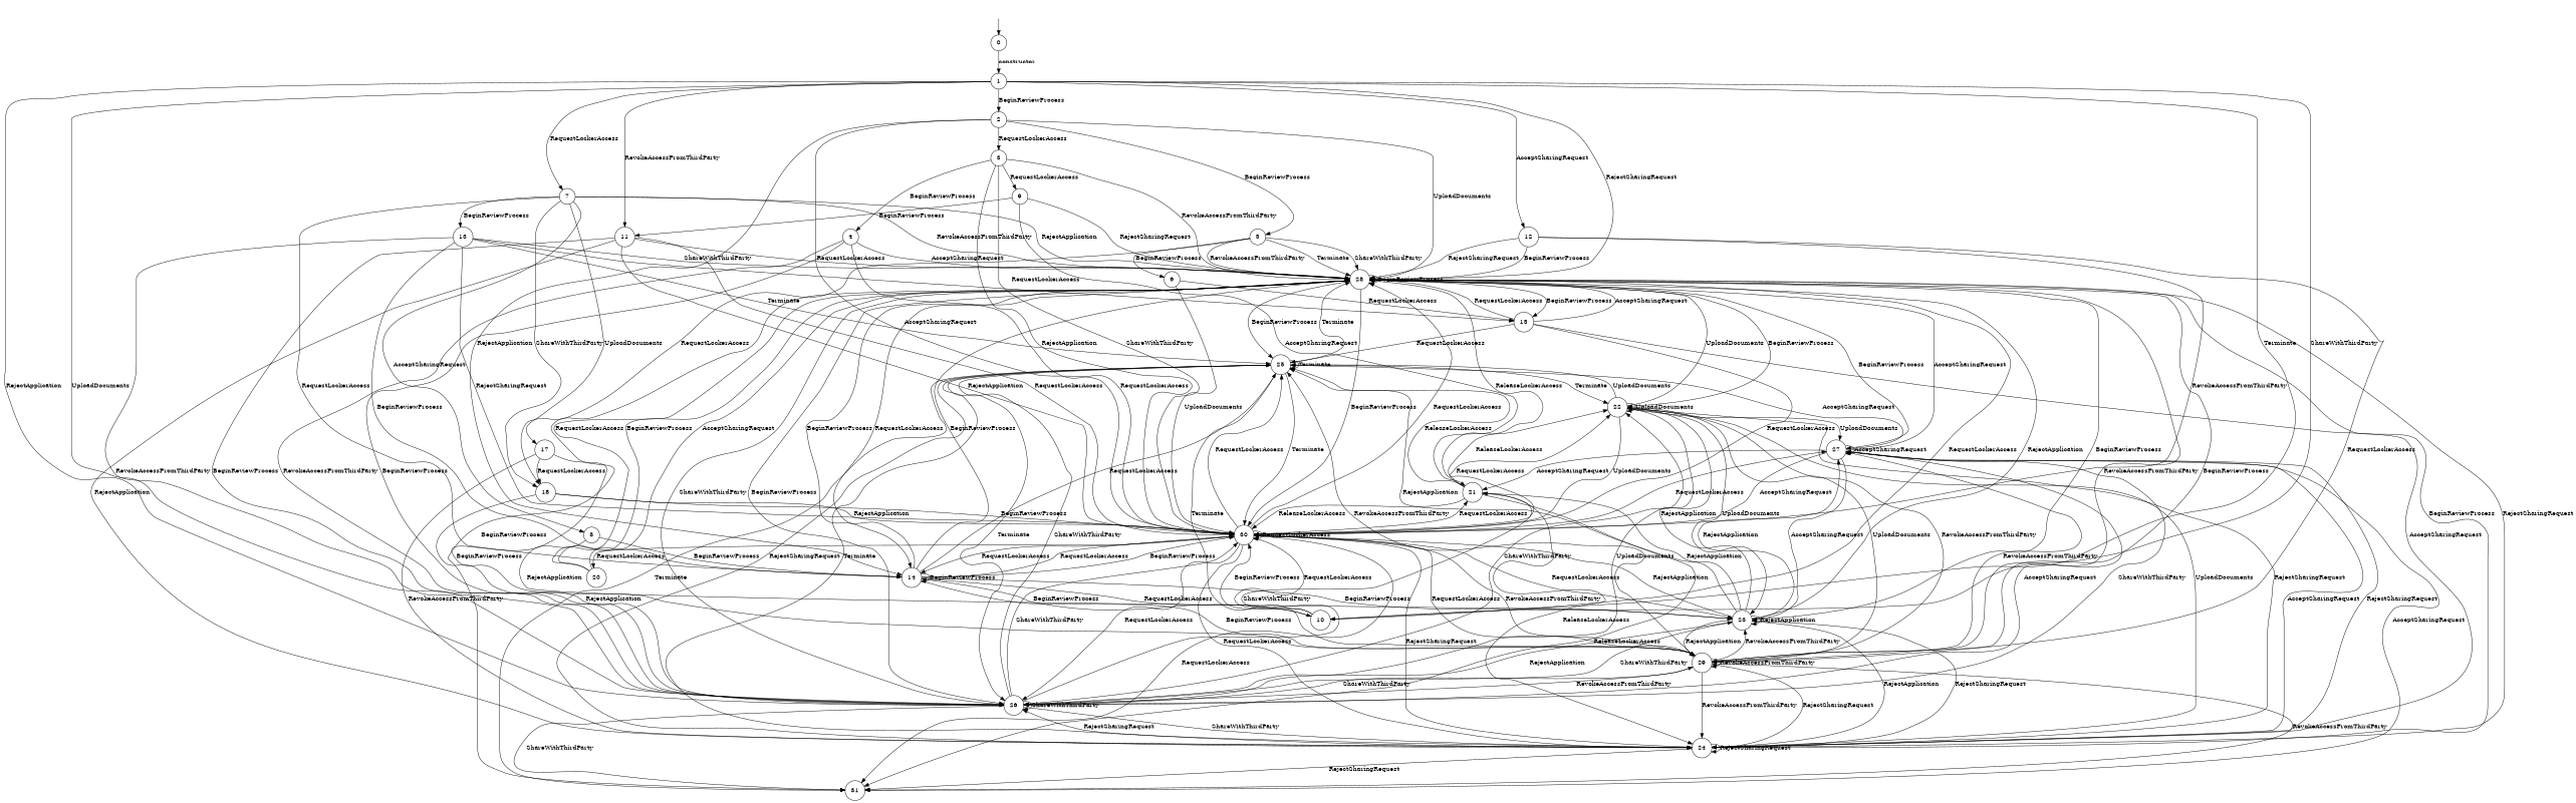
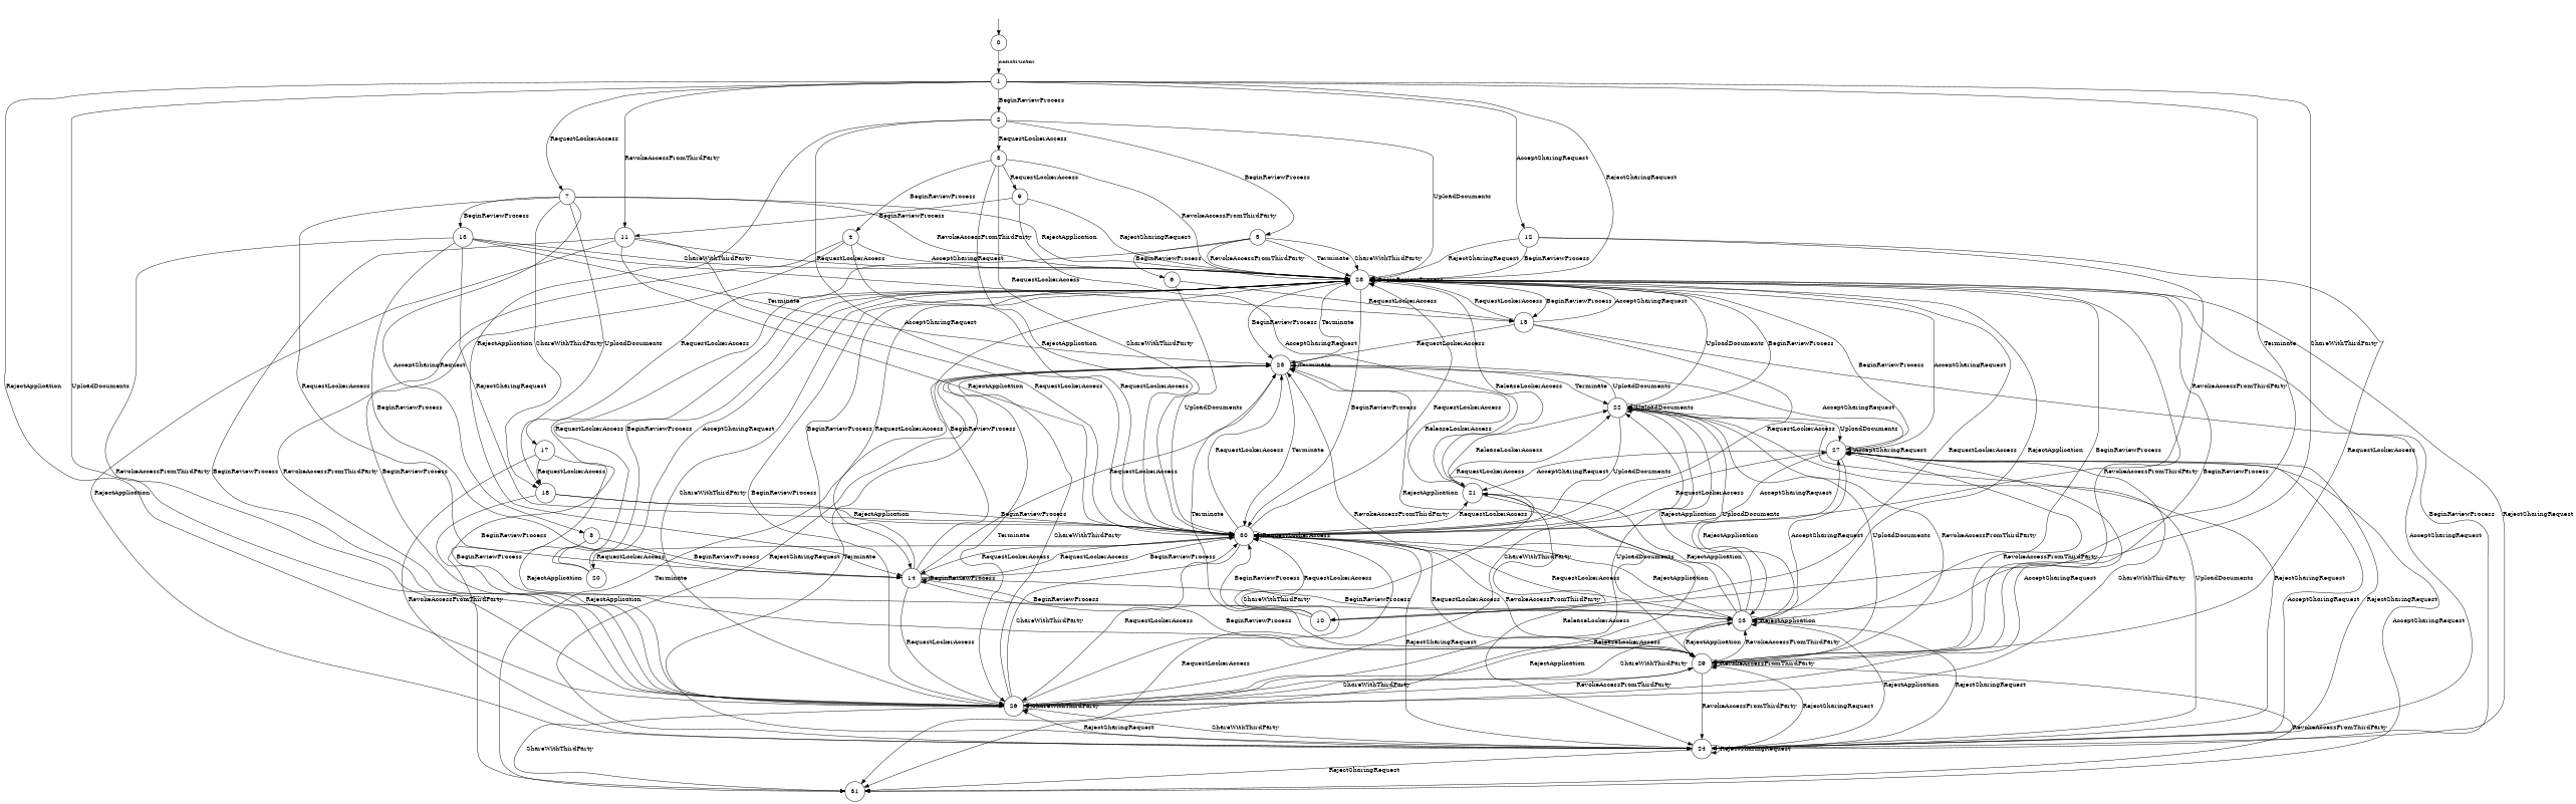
  digraph {
    rankdir=TB
    node [shape=circle]
    "" [shape=plaintext]
    n2 [label=0]
    n3 [label=1]
    n4 [label=21]
    n5 [label=25]
    n6 [label=31]
    n7 [label=22]
    n8 [label=28]
    n9 [label=24]
    n10 [label=30]
    n11 [label=26]
    n12 [label=29]
    n13 [label=23]
    n14 [label=27]
    n15 [label=15]
    n16 [label=14]
    n17 [label=20]
    n18 [label=9]
    n19 [label=11]
    n20 [label=6]
    n21 [label=8]
    n22 [label=10]
    n23 [label=13]
    n24 [label=2]
    n25 [label=7]
    n26 [label=12]
    n27 [label=5]
    n28 [label=3]
    n29 [label=18]
    n30 [label=17]
    n31 [label=4]
    "" -> n2
    n2 -> n3 [label=constructor]
    n3 -> n8 [label=RejectSharingRequest]
    n3 -> n11 [label=RejectApplication]
    n3 -> n11 [label=UploadDocuments]
    n3 -> n19 [label=RevokeAccessFromThirdParty]
    n3 -> n22 [label=ShareWithThirdParty]
    n3 -> n22 [label=Terminate]
    n3 -> n24 [label=BeginReviewProcess]
    n3 -> n25 [label=RequestLockerAccess]
    n3 -> n26 [label=AcceptSharingRequest]
    n4 -> n5 [label=ReleaseLockerAccess]
    n4 -> n6 [label=ReleaseLockerAccess]
    n4 -> n7 [label=ReleaseLockerAccess]
    n4 -> n8 [label=ReleaseLockerAccess]
    n4 -> n9 [label=ReleaseLockerAccess]
-   n4 -> n10 [label=ReleaseLockerAccess]
    n5 -> n5 [label=Terminate]
    n5 -> n6 [label=Terminate]
    n5 -> n7 [label=Terminate]
    n5 -> n8 [label=Terminate]
    n5 -> n9 [label=Terminate]
    n5 -> n10 [label=Terminate]
    n5 -> n11 [label=Terminate]
    n5 -> n12 [label=Terminate]
    n7 -> n5 [label=UploadDocuments]
    n7 -> n7 [label=UploadDocuments]
    n7 -> n8 [label=UploadDocuments]
    n7 -> n9 [label=UploadDocuments]
    n7 -> n10 [label=UploadDocuments]
    n7 -> n11 [label=UploadDocuments]
    n7 -> n12 [label=UploadDocuments]
    n7 -> n13 [label=UploadDocuments]
    n7 -> n14 [label=UploadDocuments]
    n8 -> n5 [label=BeginReviewProcess]
    n8 -> n6 [label=BeginReviewProcess]
    n8 -> n7 [label=BeginReviewProcess]
    n8 -> n8 [label=BeginReviewProcess]
    n8 -> n9 [label=BeginReviewProcess]
    n8 -> n10 [label=BeginReviewProcess]
    n8 -> n11 [label=BeginReviewProcess]
    n8 -> n12 [label=BeginReviewProcess]
    n8 -> n13 [label=BeginReviewProcess]
    n8 -> n14 [label=BeginReviewProcess]
    n8 -> n15 [label=BeginReviewProcess]
    n8 -> n16 [label=BeginReviewProcess]
    n9 -> n5 [label=RejectSharingRequest]
    n9 -> n6 [label=RejectSharingRequest]
    n9 -> n7 [label=RejectSharingRequest]
    n9 -> n8 [label=RejectSharingRequest]
    n9 -> n9 [label=RejectSharingRequest]
    n9 -> n10 [label=RejectSharingRequest]
    n9 -> n11 [label=RejectSharingRequest]
    n9 -> n12 [label=RejectSharingRequest]
    n9 -> n13 [label=RejectSharingRequest]
    n9 -> n14 [label=RejectSharingRequest]
    n10 -> n4 [label=RequestLockerAccess]
    n10 -> n5 [label=RequestLockerAccess]
    n10 -> n6 [label=RequestLockerAccess]
    n10 -> n7 [label=RequestLockerAccess]
    n10 -> n8 [label=RequestLockerAccess]
-   n10 -> n9 [label=RequestLockerAccess]
    n10 -> n10 [label=RequestLockerAccess]
    n10 -> n11 [label=RequestLockerAccess]
    n10 -> n12 [label=RequestLockerAccess]
    n10 -> n13 [label=RequestLockerAccess]
    n10 -> n14 [label=RequestLockerAccess]
    n10 -> n16 [label=RequestLockerAccess]
    n10 -> n17 [label=RequestLockerAccess]
    n11 -> n4 [label=ShareWithThirdParty]
    n11 -> n5 [label=ShareWithThirdParty]
    n11 -> n6 [label=ShareWithThirdParty]
    n11 -> n7 [label=ShareWithThirdParty]
    n11 -> n8 [label=ShareWithThirdParty]
    n11 -> n9 [label=ShareWithThirdParty]
    n11 -> n10 [label=ShareWithThirdParty]
    n11 -> n11 [label=ShareWithThirdParty]
    n11 -> n12 [label=ShareWithThirdParty]
    n11 -> n13 [label=ShareWithThirdParty]
    n11 -> n14 [label=ShareWithThirdParty]
    n12 -> n5 [label=RevokeAccessFromThirdParty]
    n12 -> n6 [label=RevokeAccessFromThirdParty]
    n12 -> n7 [label=RevokeAccessFromThirdParty]
    n12 -> n8 [label=RevokeAccessFromThirdParty]
    n12 -> n9 [label=RevokeAccessFromThirdParty]
    n12 -> n10 [label=RevokeAccessFromThirdParty]
    n12 -> n11 [label=RevokeAccessFromThirdParty]
    n12 -> n12 [label=RevokeAccessFromThirdParty]
    n12 -> n13 [label=RevokeAccessFromThirdParty]
    n12 -> n14 [label=RevokeAccessFromThirdParty]
    n13 -> n4 [label=RejectApplication]
    n13 -> n5 [label=RejectApplication]
    n13 -> n7 [label=RejectApplication]
    n13 -> n8 [label=RejectApplication]
    n13 -> n9 [label=RejectApplication]
    n13 -> n10 [label=RejectApplication]
    n13 -> n11 [label=RejectApplication]
    n13 -> n12 [label=RejectApplication]
    n13 -> n13 [label=RejectApplication]
    n13 -> n14 [label=RejectApplication]
    n14 -> n4 [label=AcceptSharingRequest]
    n14 -> n5 [label=AcceptSharingRequest]
    n14 -> n6 [label=AcceptSharingRequest]
    n14 -> n8 [label=AcceptSharingRequest]
    n14 -> n9 [label=AcceptSharingRequest]
    n14 -> n10 [label=AcceptSharingRequest]
    n14 -> n11 [label=AcceptSharingRequest]
    n14 -> n13 [label=AcceptSharingRequest]
    n14 -> n14 [label=AcceptSharingRequest]
    n15 -> n5 [label=RequestLockerAccess]
    n15 -> n8 [label=AcceptSharingRequest]
    n15 -> n8 [label=RequestLockerAccess]
    n15 -> n9 [label=AcceptSharingRequest]
    n15 -> n10 [label=RequestLockerAccess]
    n16 -> n5 [label=RequestLockerAccess]
    n16 -> n8 [label=RequestLockerAccess]
    n16 -> n8 [label=BeginReviewProcess]
    n16 -> n10 [label=RequestLockerAccess]
    n16 -> n10 [label=BeginReviewProcess]
    n16 -> n12 [label=BeginReviewProcess]
    n16 -> n13 [label=BeginReviewProcess]
    n16 -> n16 [label=BeginReviewProcess]
-   n16 -> n22 [label=RequestLockerAccess]
+   n16 -> n11 [label=RequestLockerAccess]
    n17 -> n8 [label=BeginReviewProcess]
    n17 -> n8 [label=RequestLockerAccess]
    n17 -> n8 [label=AcceptSharingRequest]
    n18 -> n4 [label=AcceptSharingRequest]
    n18 -> n8 [label=RejectSharingRequest]
    n18 -> n19 [label=BeginReviewProcess]
    n19 -> n8 [label=RequestLockerAccess]
    n19 -> n9 [label=RejectApplication]
    n19 -> n10 [label=RejectApplication]
    n19 -> n10 [label=RequestLockerAccess]
    n19 -> n11 [label=BeginReviewProcess]
    n20 -> n10 [label=UploadDocuments]
    n20 -> n15 [label=RequestLockerAccess]
    n21 -> n13 [label=RejectApplication]
    n21 -> n16 [label=BeginReviewProcess]
    n22 -> n8 [label=RequestLockerAccess]
    n22 -> n10 [label=BeginReviewProcess]
    n22 -> n10 [label=RequestLockerAccess]
    n22 -> n16 [label=BeginReviewProcess]
    n23 -> n5 [label=Terminate]
    n23 -> n8 [label=ShareWithThirdParty]
    n23 -> n10 [label=RejectSharingRequest]
    n23 -> n11 [label=RevokeAccessFromThirdParty]
    n23 -> n15 [label=RequestLockerAccess]
    n23 -> n16 [label=BeginReviewProcess]
    n24 -> n8 [label=UploadDocuments]
    n24 -> n10 [label=AcceptSharingRequest]
    n24 -> n16 [label=RejectApplication]
    n24 -> n27 [label=BeginReviewProcess]
    n24 -> n28 [label=RequestLockerAccess]
    n25 -> n8 [label=RevokeAccessFromThirdParty]
    n25 -> n8 [label=RejectApplication]
    n25 -> n16 [label=RequestLockerAccess]
    n25 -> n21 [label=AcceptSharingRequest]
    n25 -> n23 [label=BeginReviewProcess]
    n25 -> n29 [label=ShareWithThirdParty]
    n25 -> n29 [label=UploadDocuments]
    n26 -> n8 [label=RejectSharingRequest]
    n26 -> n8 [label=BeginReviewProcess]
    n26 -> n10 [label=RevokeAccessFromThirdParty]
    n26 -> n12 [label=RequestLockerAccess]
    n27 -> n8 [label=Terminate]
    n27 -> n8 [label=ShareWithThirdParty]
    n27 -> n8 [label=RevokeAccessFromThirdParty]
    n27 -> n20 [label=BeginReviewProcess]
    n27 -> n30 [label=RequestLockerAccess]
    n28 -> n8 [label=RevokeAccessFromThirdParty]
    n28 -> n10 [label=RejectApplication]
    n28 -> n10 [label=ShareWithThirdParty]
    n28 -> n18 [label=RequestLockerAccess]
    n28 -> n31 [label=BeginReviewProcess]
    n29 -> n10 [label=RejectApplication]
    n29 -> n10 [label=BeginReviewProcess]
    n29 -> n11 [label=RejectApplication]
    n30 -> n9 [label=RevokeAccessFromThirdParty]
    n30 -> n12 [label=BeginReviewProcess]
    n30 -> n29 [label=RequestLockerAccess]
    n31 -> n8 [label=AcceptSharingRequest]
    n31 -> n10 [label=RequestLockerAccess]
    n31 -> n11 [label=BeginReviewProcess]
    n31 -> n11 [label=RevokeAccessFromThirdParty]
  }
